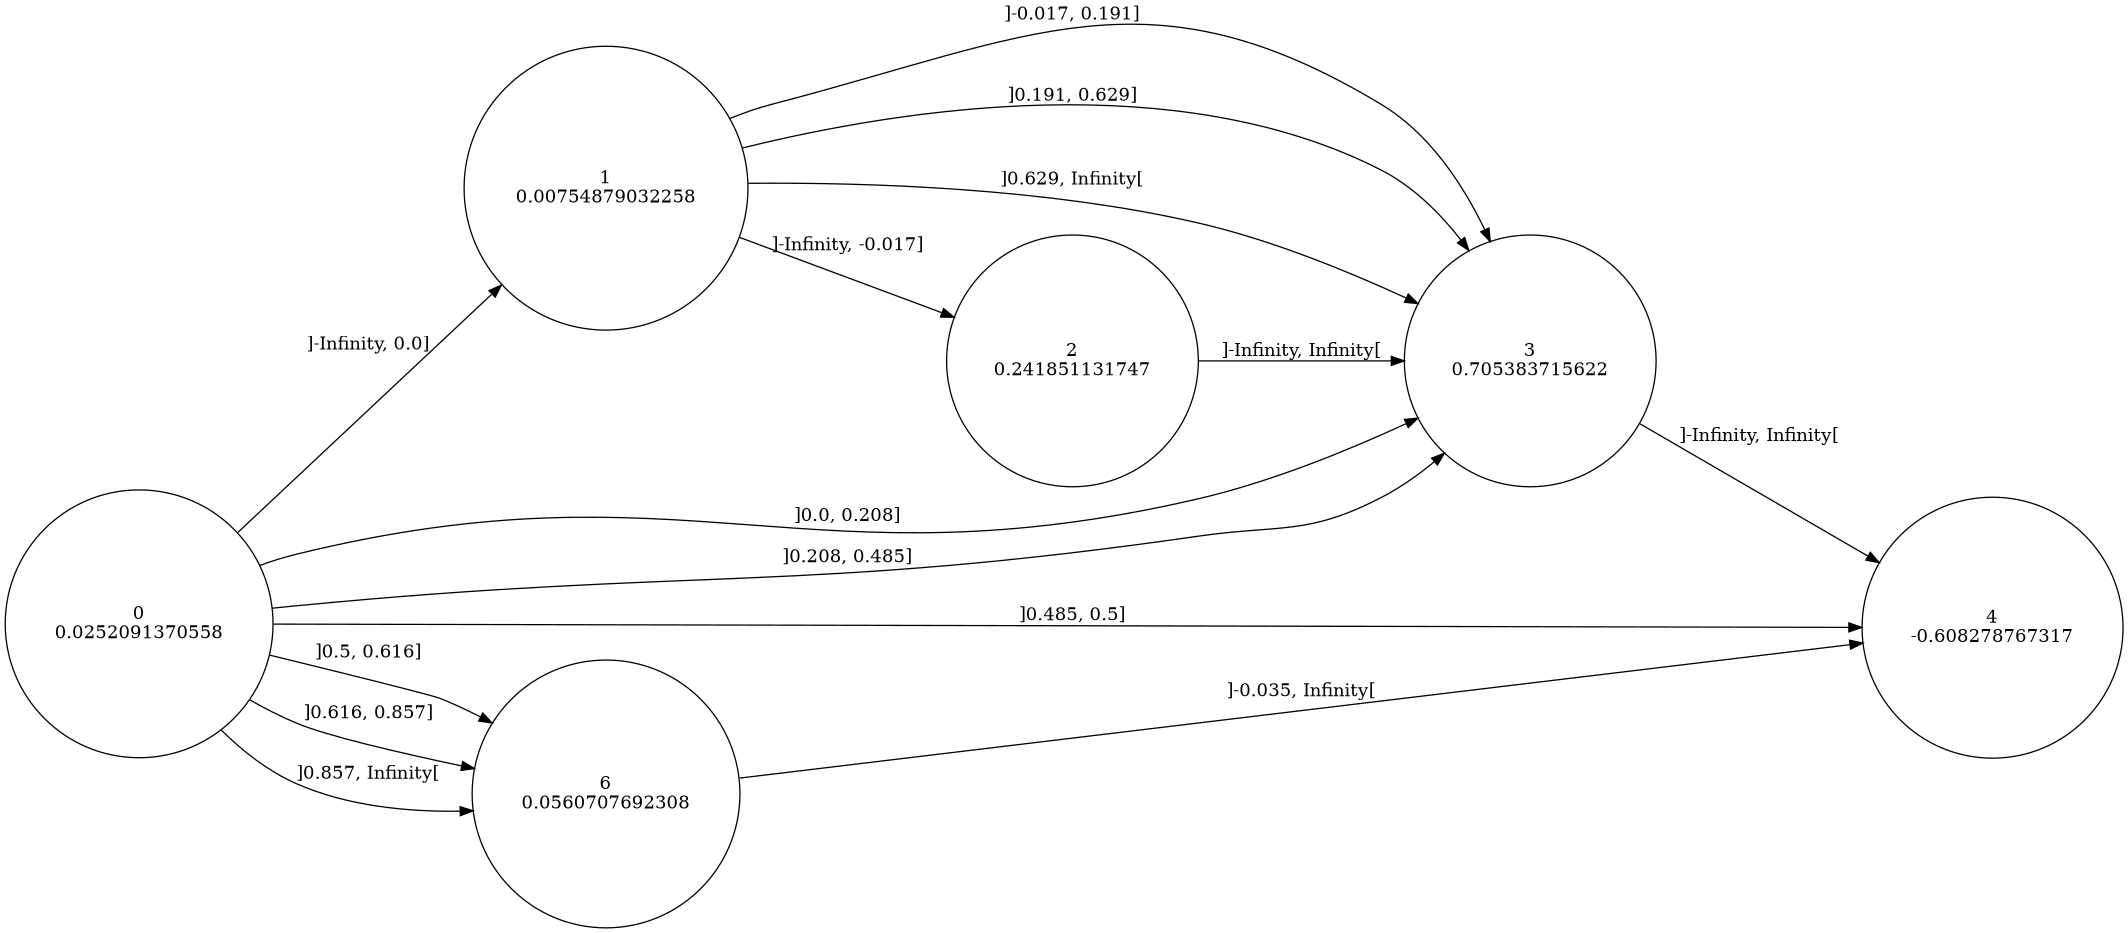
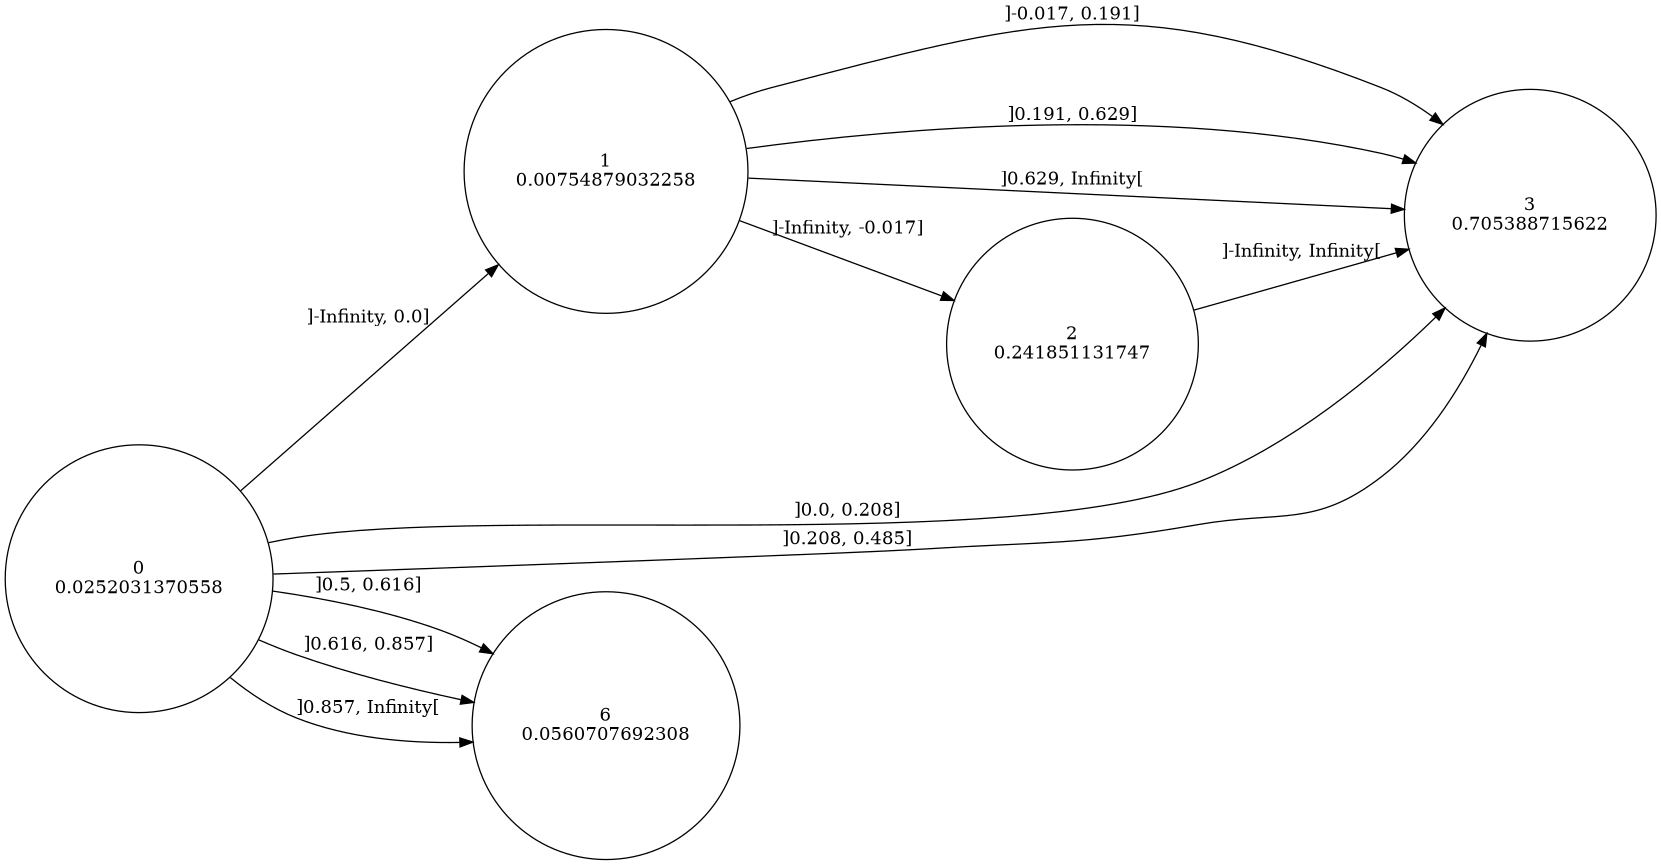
  digraph {
    rankdir=LR
    node [shape=circle]
-   n1 [label="0\n0.0252091370558"]
+   n1 [label="0\n0.0252031370558"]
    n2 [label="1\n0.00754879032258"]
-   n3 [label="3\n0.705383715622"]
-   n4 [label="4\n-0.608278767317"]
+   n3 [label="3\n0.705388715622"]
    n5 [label="6\n0.0560707692308"]
    n6 [label="2\n0.241851131747"]
    n1 -> n2 [label="]-Infinity, 0.0]"]
    n1 -> n3 [label="]0.0, 0.208]"]
    n1 -> n3 [label="]0.208, 0.485]"]
-   n1 -> n4 [label="]0.485, 0.5]"]
    n1 -> n5 [label="]0.5, 0.616]"]
    n1 -> n5 [label="]0.616, 0.857]"]
    n1 -> n5 [label="]0.857, Infinity["]
    n2 -> n3 [label="]-0.017, 0.191]"]
    n2 -> n3 [label="]0.191, 0.629]"]
    n2 -> n3 [label="]0.629, Infinity["]
    n2 -> n6 [label="]-Infinity, -0.017]"]
-   n3 -> n4 [label="]-Infinity, Infinity["]
-   n5 -> n4 [label="]-0.035, Infinity["]
    n6 -> n3 [label="]-Infinity, Infinity["]
  }
